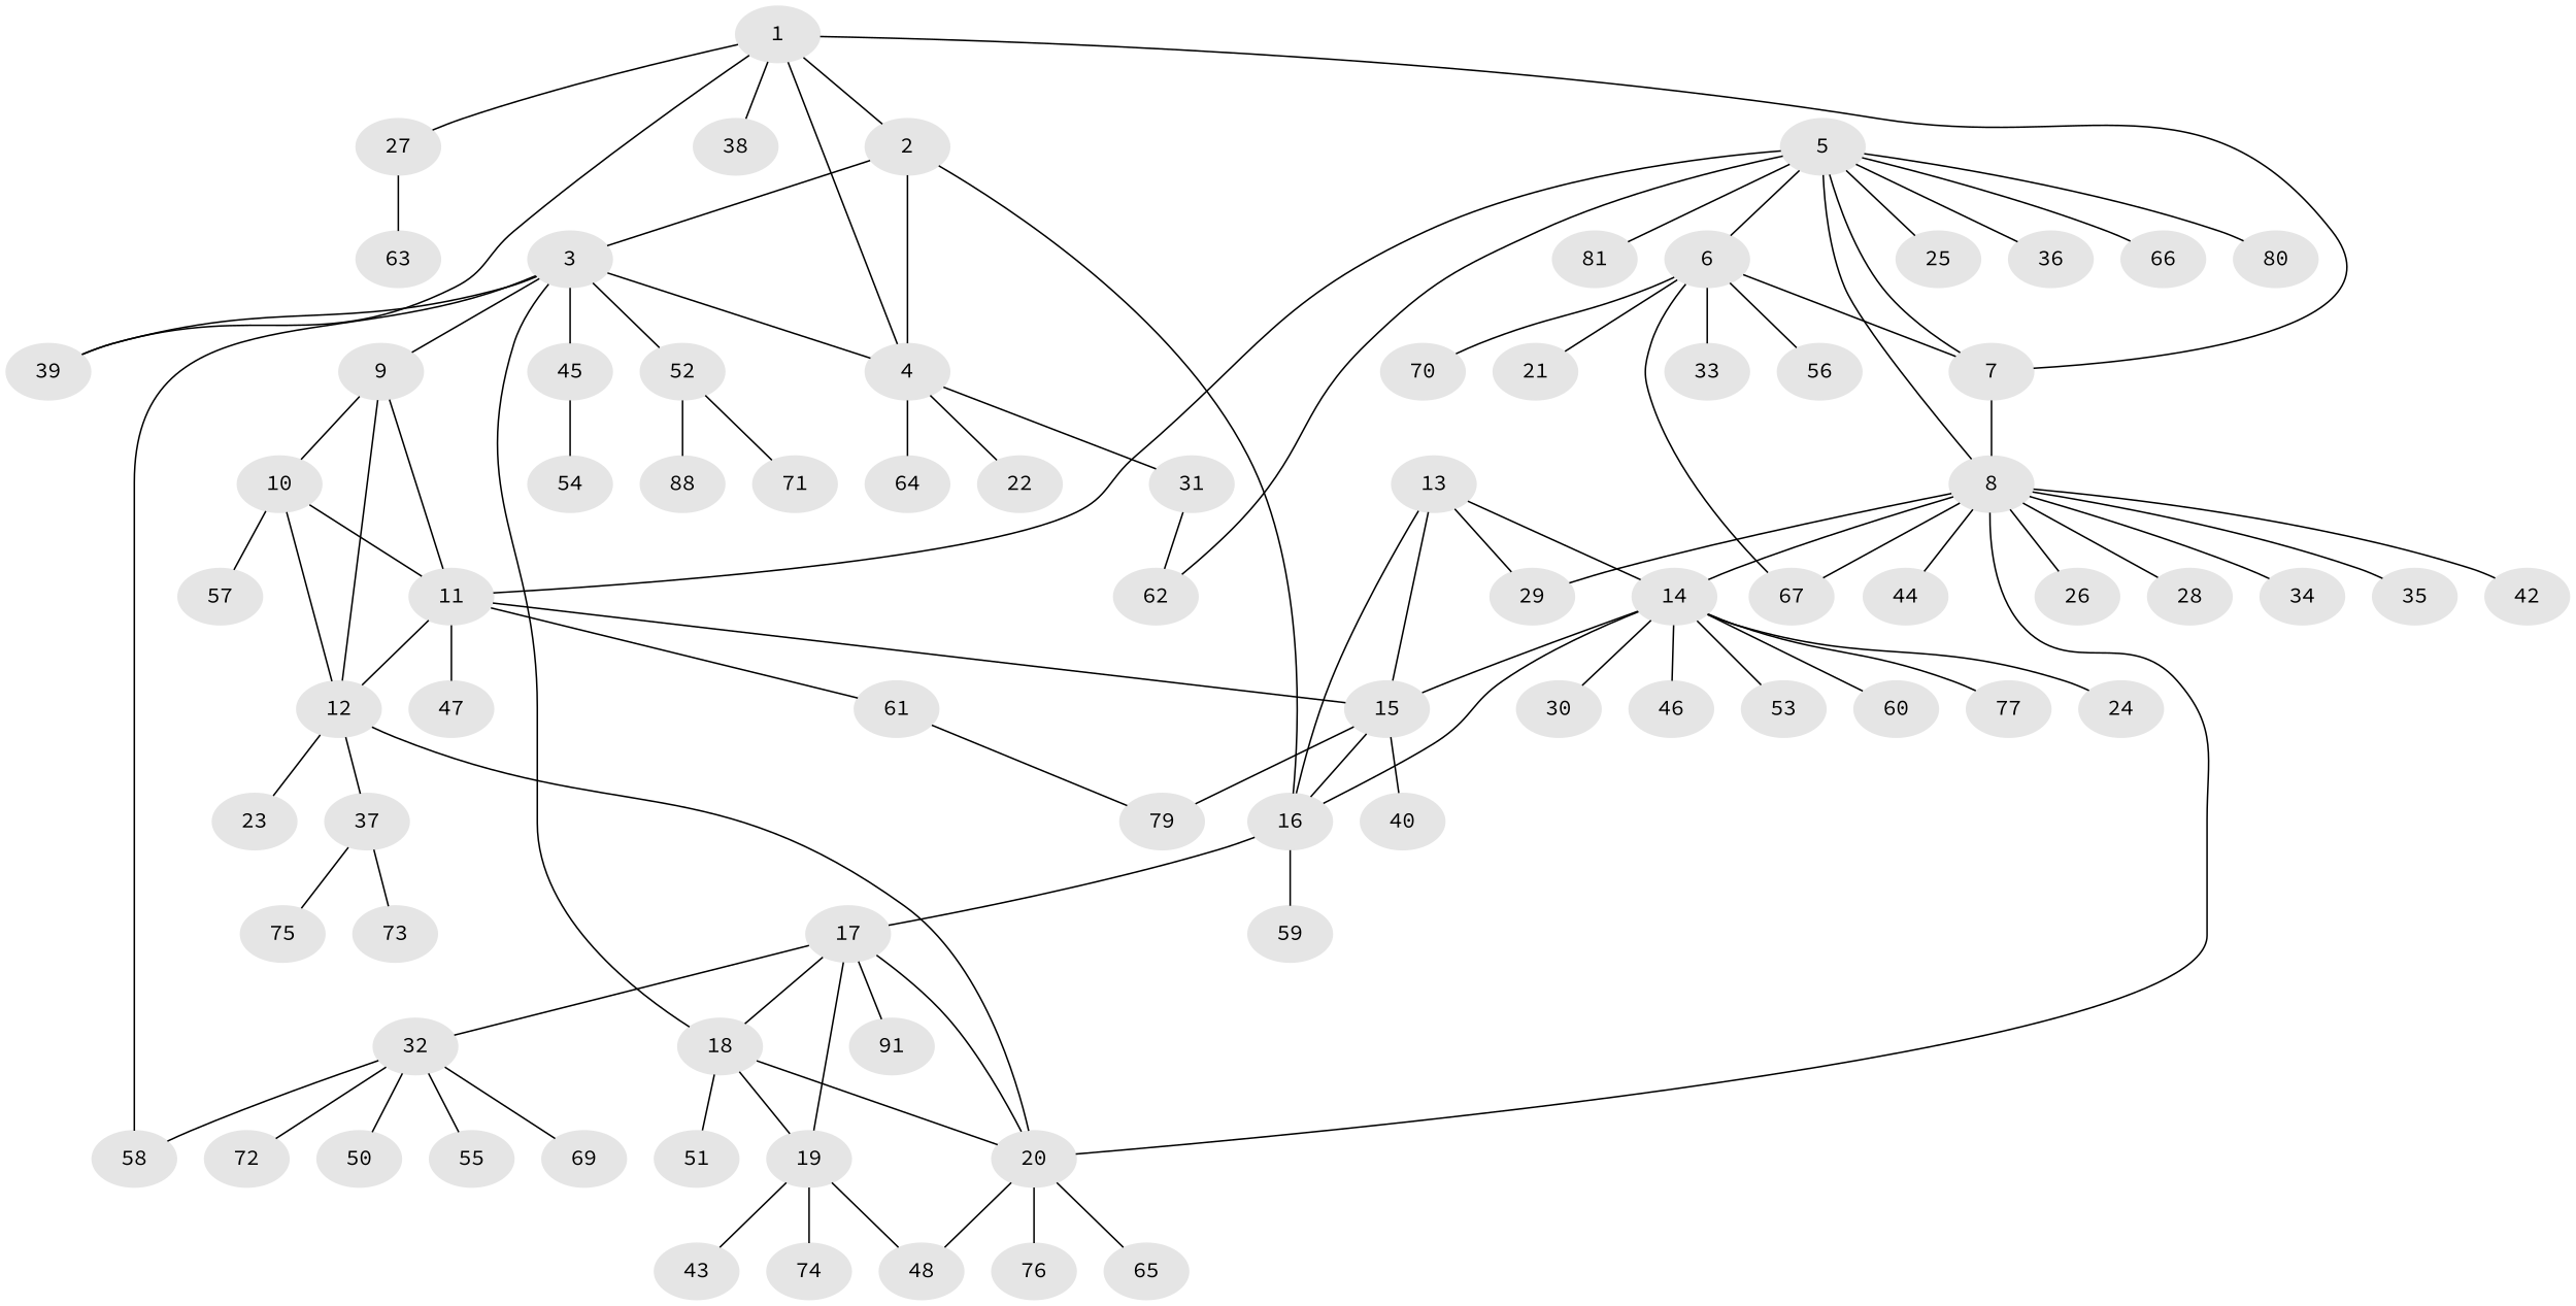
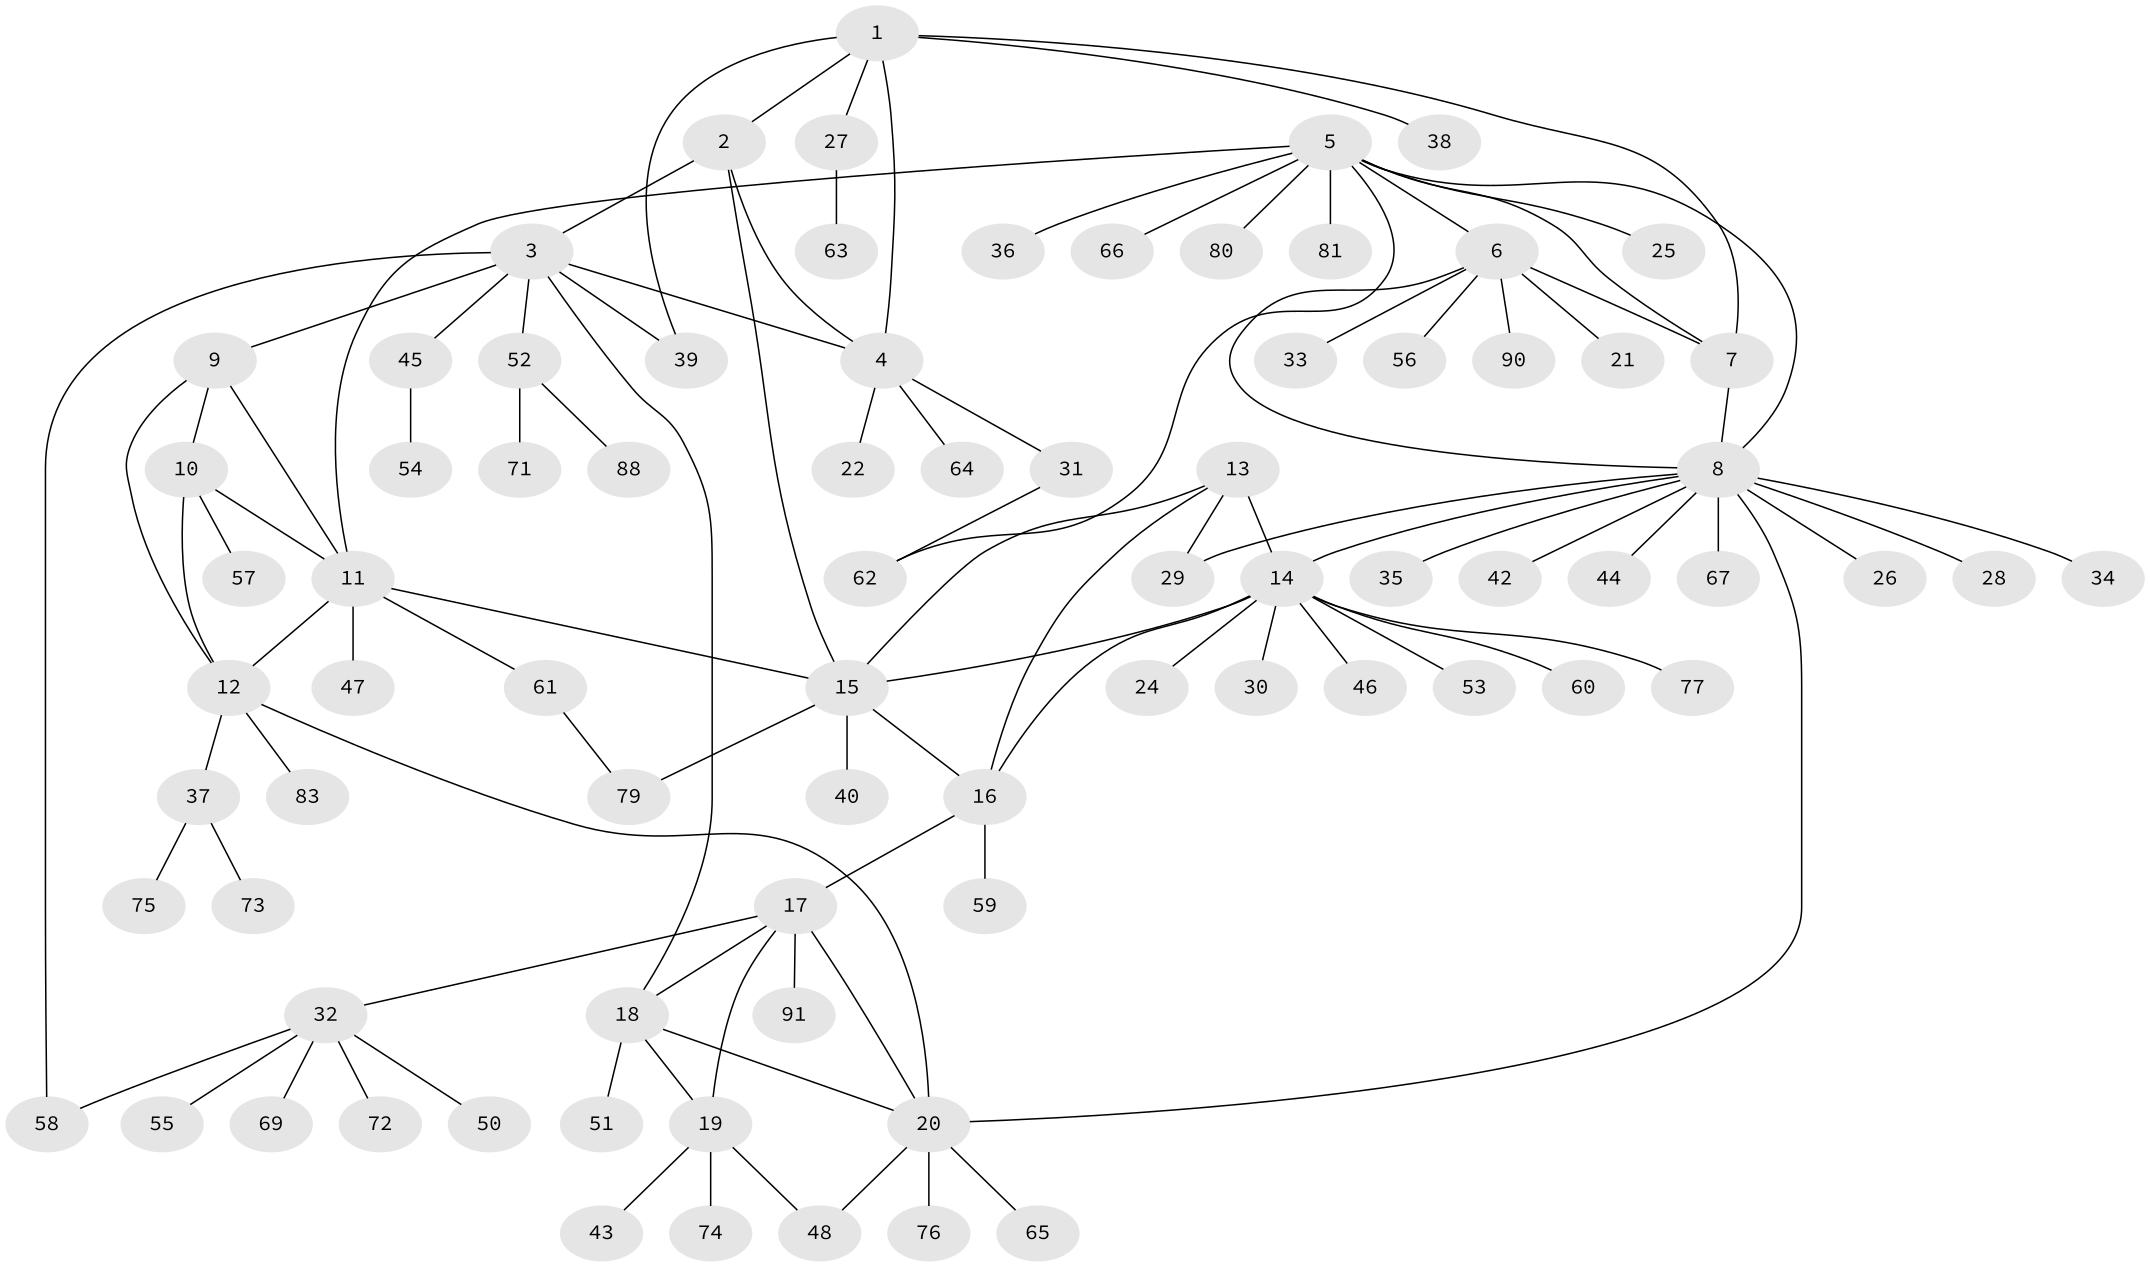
  graph {
    fontname="Source Code Pro"
    node [color=gray90 fontname="Source Code Pro" style=filled]
    edge [fontname="Source Code Pro"]
    1
    2
    4
    7
    27
    38
    39
    3
    16
    9
    18
    45
    52
    58
    22
    31
    64
    8
    63
    17
    59
    11
    10
    12
    20
    19
    51
    54
    n29 [label=88]
    71
    62
    5
    6
    25
    36
    66
    80
    81
    21
    33
    56
-   70
+   70 [label=90]
    14
    26
    28
    34
    35
    42
    44
    67
    29
    15
    47
    61
    24
    30
    46
    53
    60
    77
    48
    65
    76
    57
-   23
+   23 [label=83]
    37
    40
    79
    73
    75
    13
    32
    n73 [label=91]
    43
    74
    50
    55
    69
    72
    1 -- 2
    1 -- 4
    1 -- 7
    1 -- 27
    1 -- 38
    1 -- 39
    2 -- 4
    2 -- 3
-   2 -- 16
+   2 -- 15
    4 -- 22
    4 -- 31
    4 -- 64
    7 -- 8
    27 -- 63
    3 -- 4
    3 -- 39
    3 -- 9
    3 -- 18
    3 -- 45
    3 -- 52
    3 -- 58
    16 -- 17
    16 -- 59
    9 -- 11
    9 -- 10
    9 -- 12
    18 -- 20
    18 -- 19
    18 -- 51
    45 -- 54
    52 -- n29
    52 -- 71
    31 -- 62
    8 -- 20
    8 -- 14
    8 -- 26
    8 -- 28
    8 -- 34
    8 -- 35
    8 -- 42
    8 -- 44
    8 -- 67
    8 -- 29
    17 -- 18
    17 -- 20
    17 -- 19
    17 -- 32
    17 -- n73
    11 -- 12
    11 -- 15
    11 -- 47
    11 -- 61
    10 -- 11
    10 -- 12
    10 -- 57
    12 -- 20
    12 -- 23
    12 -- 37
    20 -- 48
    20 -- 65
    20 -- 76
    19 -- 48
    19 -- 43
    19 -- 74
    5 -- 7
    5 -- 8
    5 -- 11
    5 -- 62
    5 -- 6
    5 -- 25
    5 -- 36
    5 -- 66
    5 -- 80
    5 -- 81
    6 -- 7
-   6 -- 67
+   6 -- 8
    6 -- 21
    6 -- 33
    6 -- 56
    6 -- 70
    14 -- 16
    14 -- 15
    14 -- 24
    14 -- 30
    14 -- 46
    14 -- 53
    14 -- 60
    14 -- 77
    15 -- 16
    15 -- 40
    15 -- 79
    61 -- 79
    37 -- 73
    37 -- 75
    13 -- 16
    13 -- 14
    13 -- 29
    13 -- 15
    32 -- 58
    32 -- 50
    32 -- 55
    32 -- 69
    32 -- 72
  }
